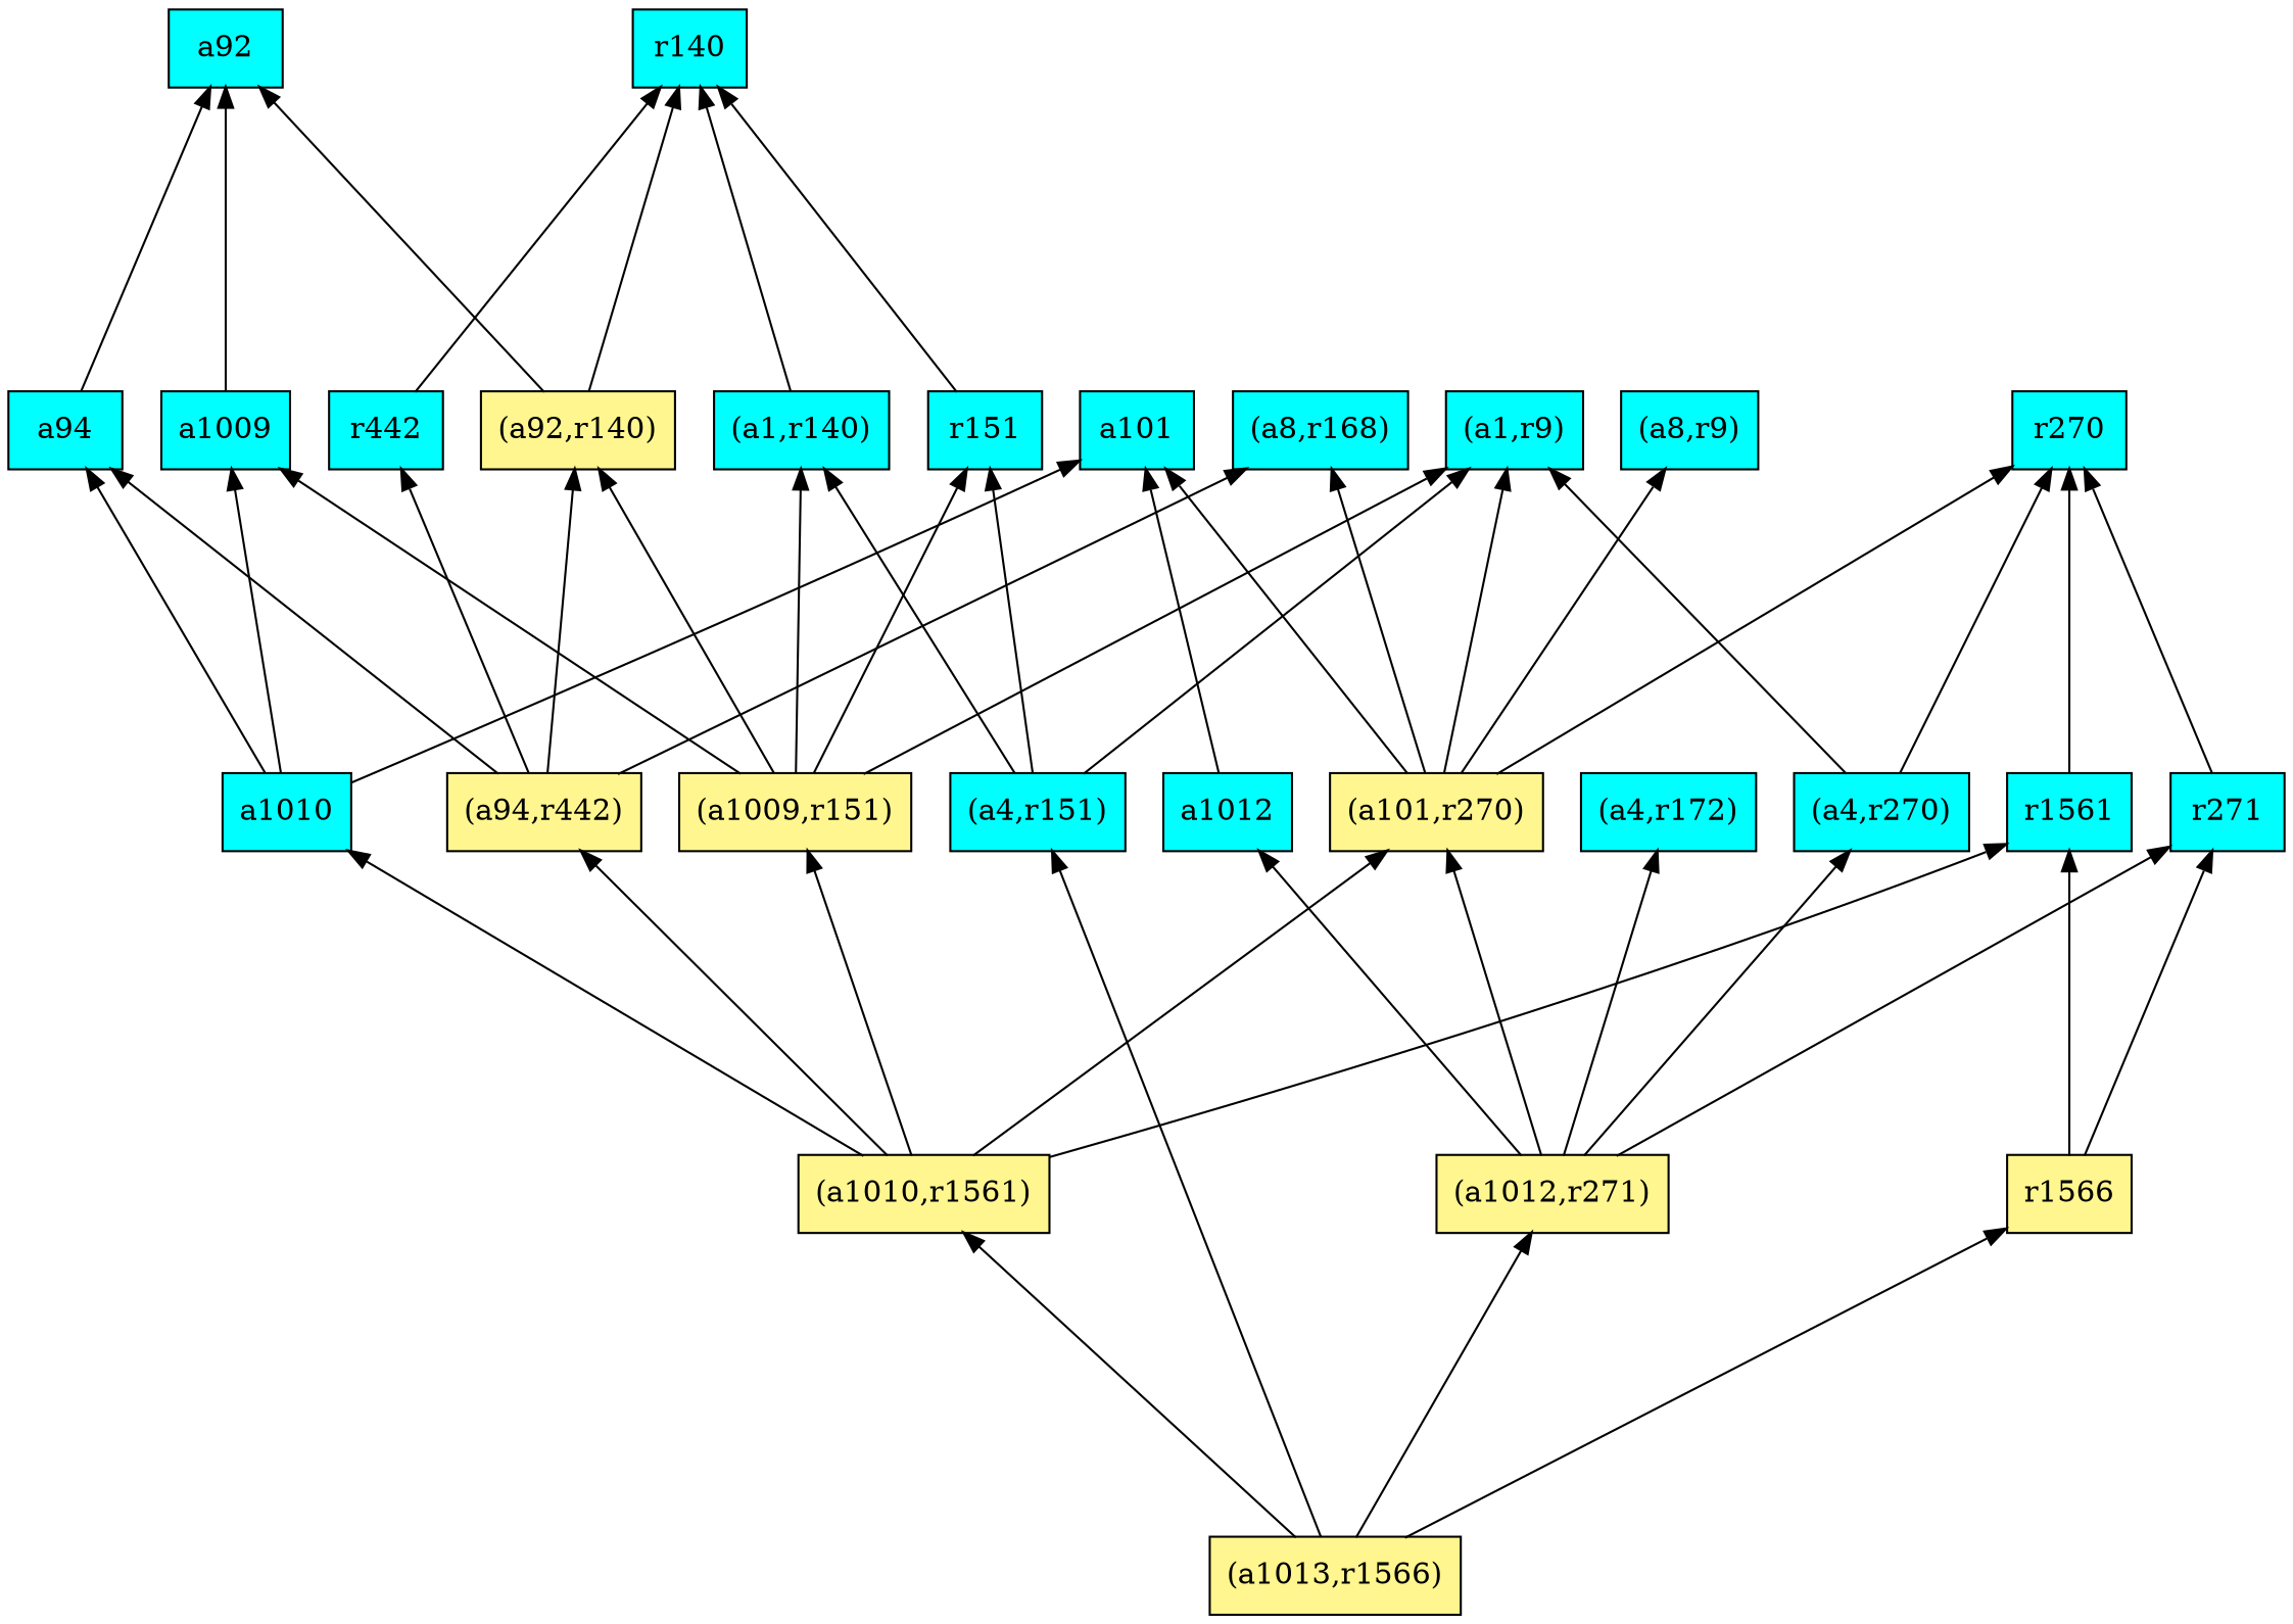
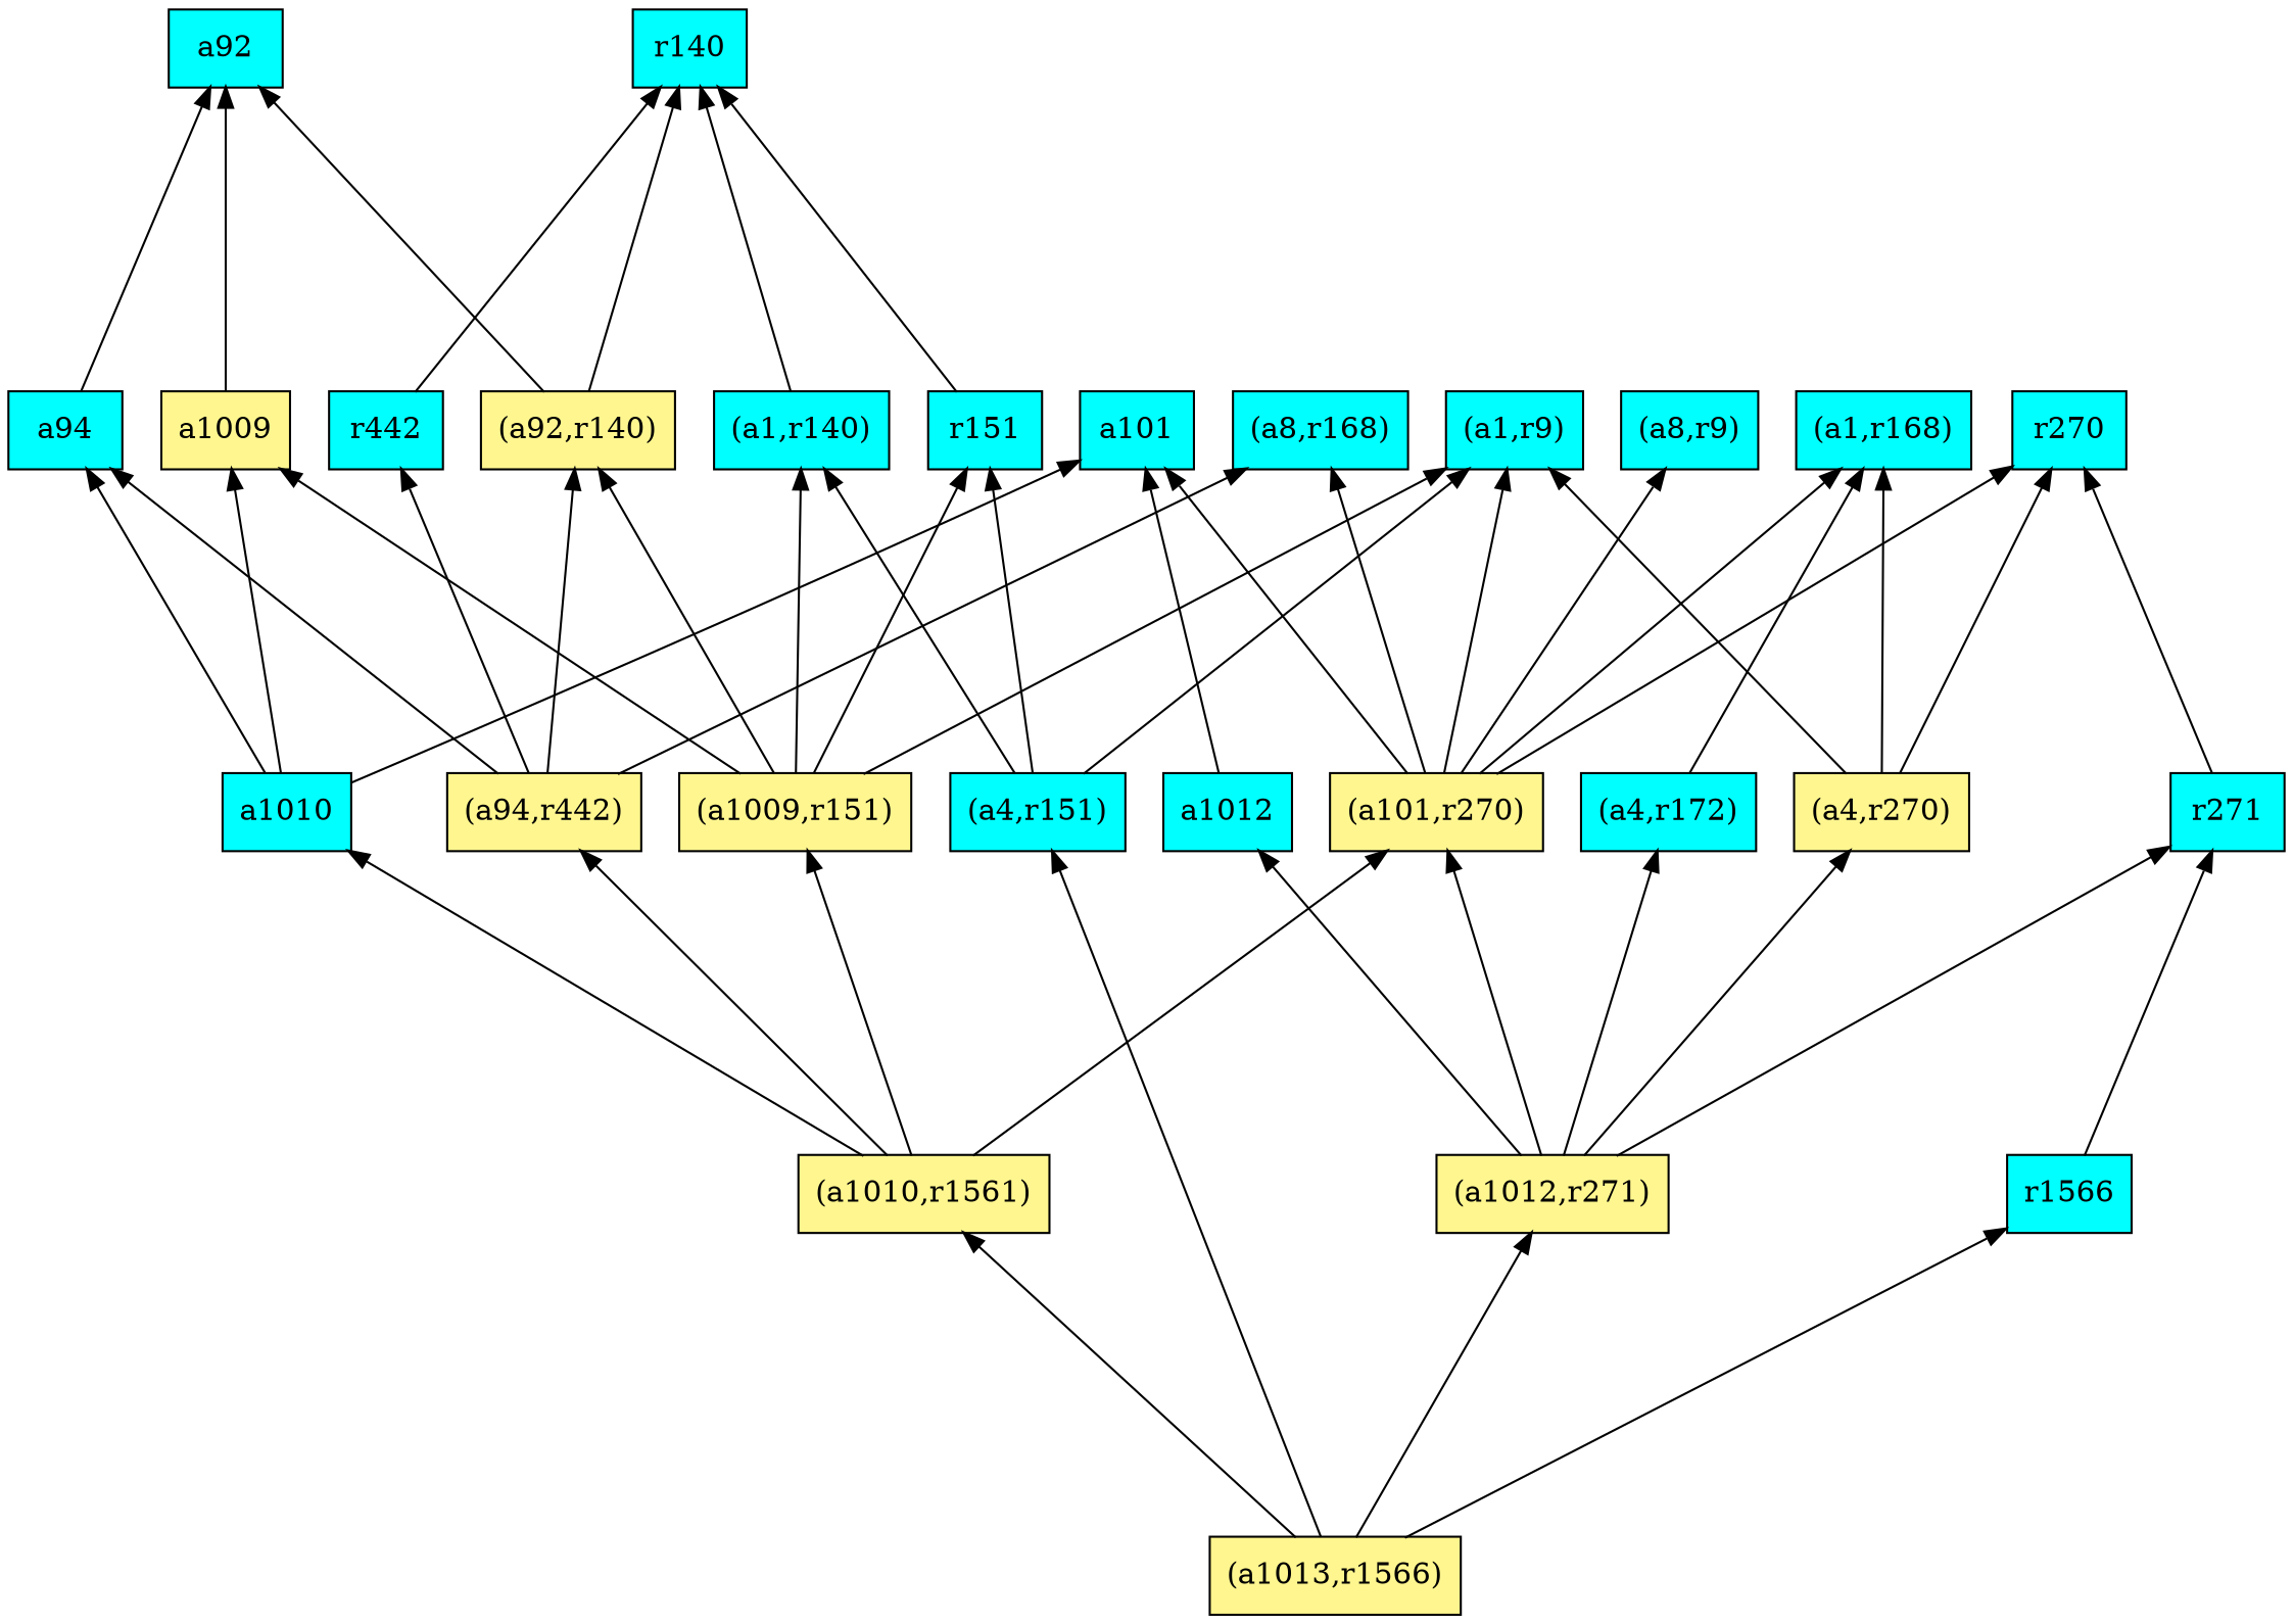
  digraph {
    rankdir=BT
    ranksep=2.0
    node [fillcolor=cyan shape=record style=filled]
-   n1 [label="{a1009}"]
+   n1 [fillcolor=khaki1 label="{a1009}"]
    n2 [label="{a92}"]
    n3 [label="{(a1,r9)}"]
    n4 [label="{r271}"]
    n5 [label="{r270}"]
    n6 [label="{(a8,r9)}"]
    n7 [label="{(a4,r172)}"]
+   n8 [label="{(a1,r168)}"]
    n9 [label="{(a8,r168)}"]
    n10 [fillcolor=khaki1 label="{(a1012,r271)}"]
-   n11 [label="{(a4,r270)}"]
+   n11 [fillcolor=khaki1 label="{(a4,r270)}"]
    n12 [fillcolor=khaki1 label="{(a101,r270)}"]
    n13 [label="{a1012}"]
    n14 [label="{a101}"]
-   n15 [fillcolor=khaki1 label="{r1566}"]
-   n16 [label="{r1561}"]
+   n15 [label="{r1566}"]
    n17 [label="{a1010}"]
    n18 [label="{a94}"]
    n19 [fillcolor=khaki1 label="{(a1010,r1561)}"]
    n20 [fillcolor=khaki1 label="{(a94,r442)}"]
    n21 [fillcolor=khaki1 label="{(a1009,r151)}"]
    n22 [fillcolor=khaki1 label="{(a92,r140)}"]
    n23 [label="{r442}"]
    n24 [label="{(a1,r140)}"]
    n25 [label="{r151}"]
    n26 [label="{(a4,r151)}"]
    n27 [label="{r140}"]
    n28 [fillcolor=khaki1 label="{(a1013,r1566)}"]
    n1 -> n2
    n4 -> n5
+   n7 -> n8
    n10 -> n4
    n10 -> n7
    n10 -> n11
    n10 -> n12
    n10 -> n13
    n11 -> n3
    n11 -> n5
+   n11 -> n8
    n12 -> n3
    n12 -> n5
    n12 -> n6
+   n12 -> n8
    n12 -> n9
    n12 -> n14
    n13 -> n14
    n15 -> n4
-   n15 -> n16
-   n16 -> n5
    n17 -> n1
    n17 -> n14
    n17 -> n18
    n18 -> n2
    n19 -> n12
-   n19 -> n16
    n19 -> n17
    n19 -> n20
    n19 -> n21
    n20 -> n9
    n20 -> n18
    n20 -> n22
    n20 -> n23
    n21 -> n1
    n21 -> n3
    n21 -> n22
    n21 -> n24
    n21 -> n25
    n22 -> n2
    n22 -> n27
    n23 -> n27
    n24 -> n27
    n25 -> n27
    n26 -> n3
    n26 -> n24
    n26 -> n25
    n28 -> n10
    n28 -> n15
    n28 -> n19
    n28 -> n26
  }
